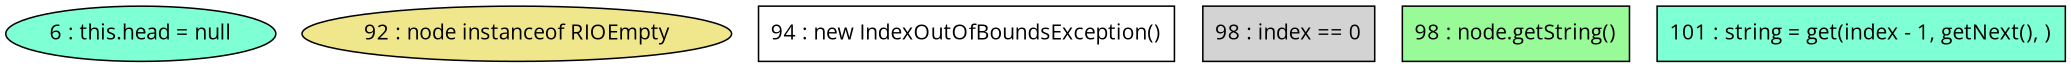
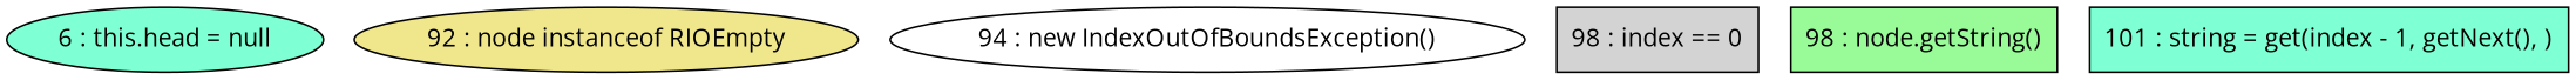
  digraph {
    fontname="Open Sans"
    node [style=filled fillcolor=aquamarine shape=box fontname="Open Sans"]
    "6 : this.head = null" [shape=ellipse]
    "92 : node instanceof RIOEmpty" [fillcolor=khaki shape=ellipse]
-   "94 : new IndexOutOfBoundsException()" [fillcolor=white]
+   "94 : new IndexOutOfBoundsException()" [fillcolor=white shape=ellipse]
    "98 : index == 0" [fillcolor=lightgrey]
    "98 : node.getString()" [fillcolor=palegreen]
    "101 : string = get(index - 1, getNext(), )"
  }
